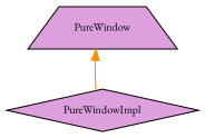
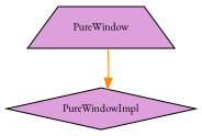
  digraph {
    fontname="EB Garamond"
    node [color=black fillcolor=plum fontname="EB Garamond" fontsize=10 style=filled]
    n1 [fontcolor=black height=0.2 label=PureWindow shape=trapezium width=0.4]
    n2 [height=0.2 label=PureWindowImpl shape=diamond width=0.4]
-   n1 -> n2 [color=darkorange dir=back fontname="EB Garamond" fontsize=10 labelfontname=Helvetica labelfontsize=10 style=solid]
+   n2 -> n1 [color=darkorange dir=back fontname="EB Garamond" fontsize=10 labelfontname=Helvetica labelfontsize=10 style=solid]
  }
